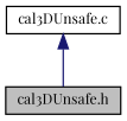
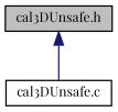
  digraph {
    fontname="Playfair Display"
    node [color=black fontname="Playfair Display" fontsize=10 shape=record style=filled]
    n1 [fillcolor=grey75 fontcolor=black height=0.2 label="cal3DUnsafe.h" width=0.4]
    n2 [fillcolor=white height=0.2 label="cal3DUnsafe.c" width=0.4]
-   n2 -> n1 [color=midnightblue dir=back fontname="Playfair Display" fontsize=10 labelfontname=Helvetica labelfontsize=10 style=solid]
+   n1 -> n2 [color=midnightblue dir=back fontname="Playfair Display" fontsize=10 labelfontname=Helvetica labelfontsize=10 style=solid]
  }
